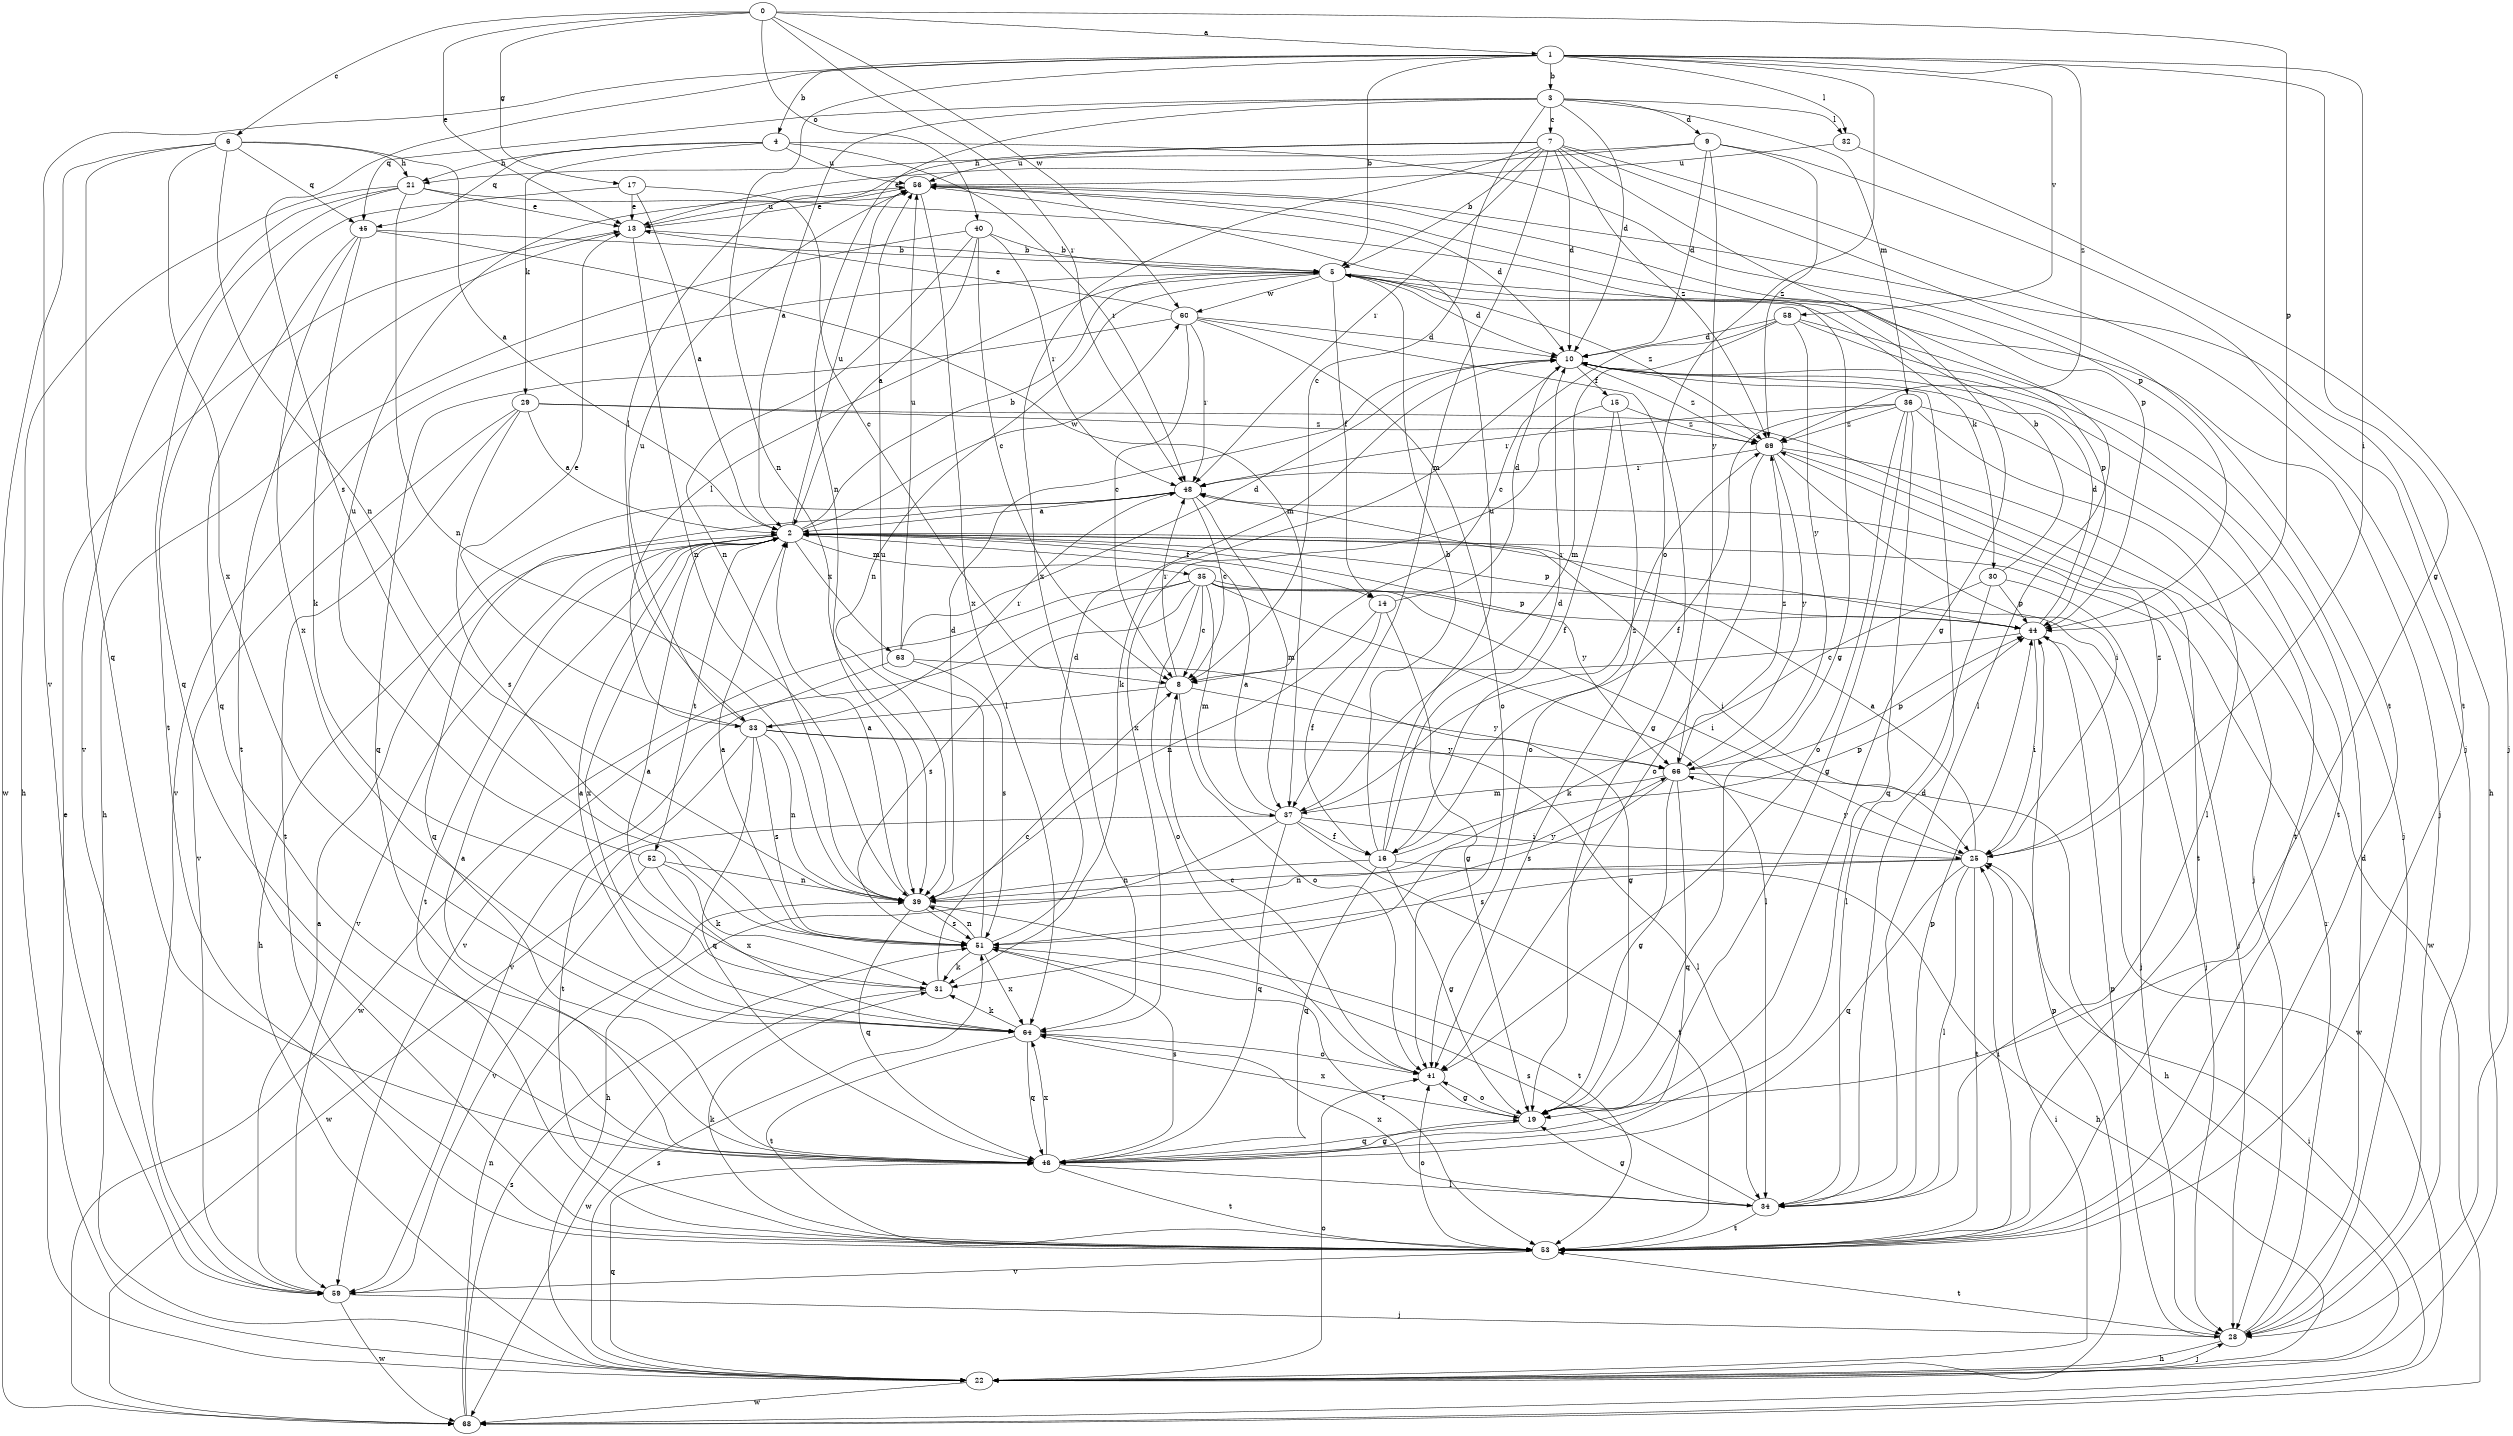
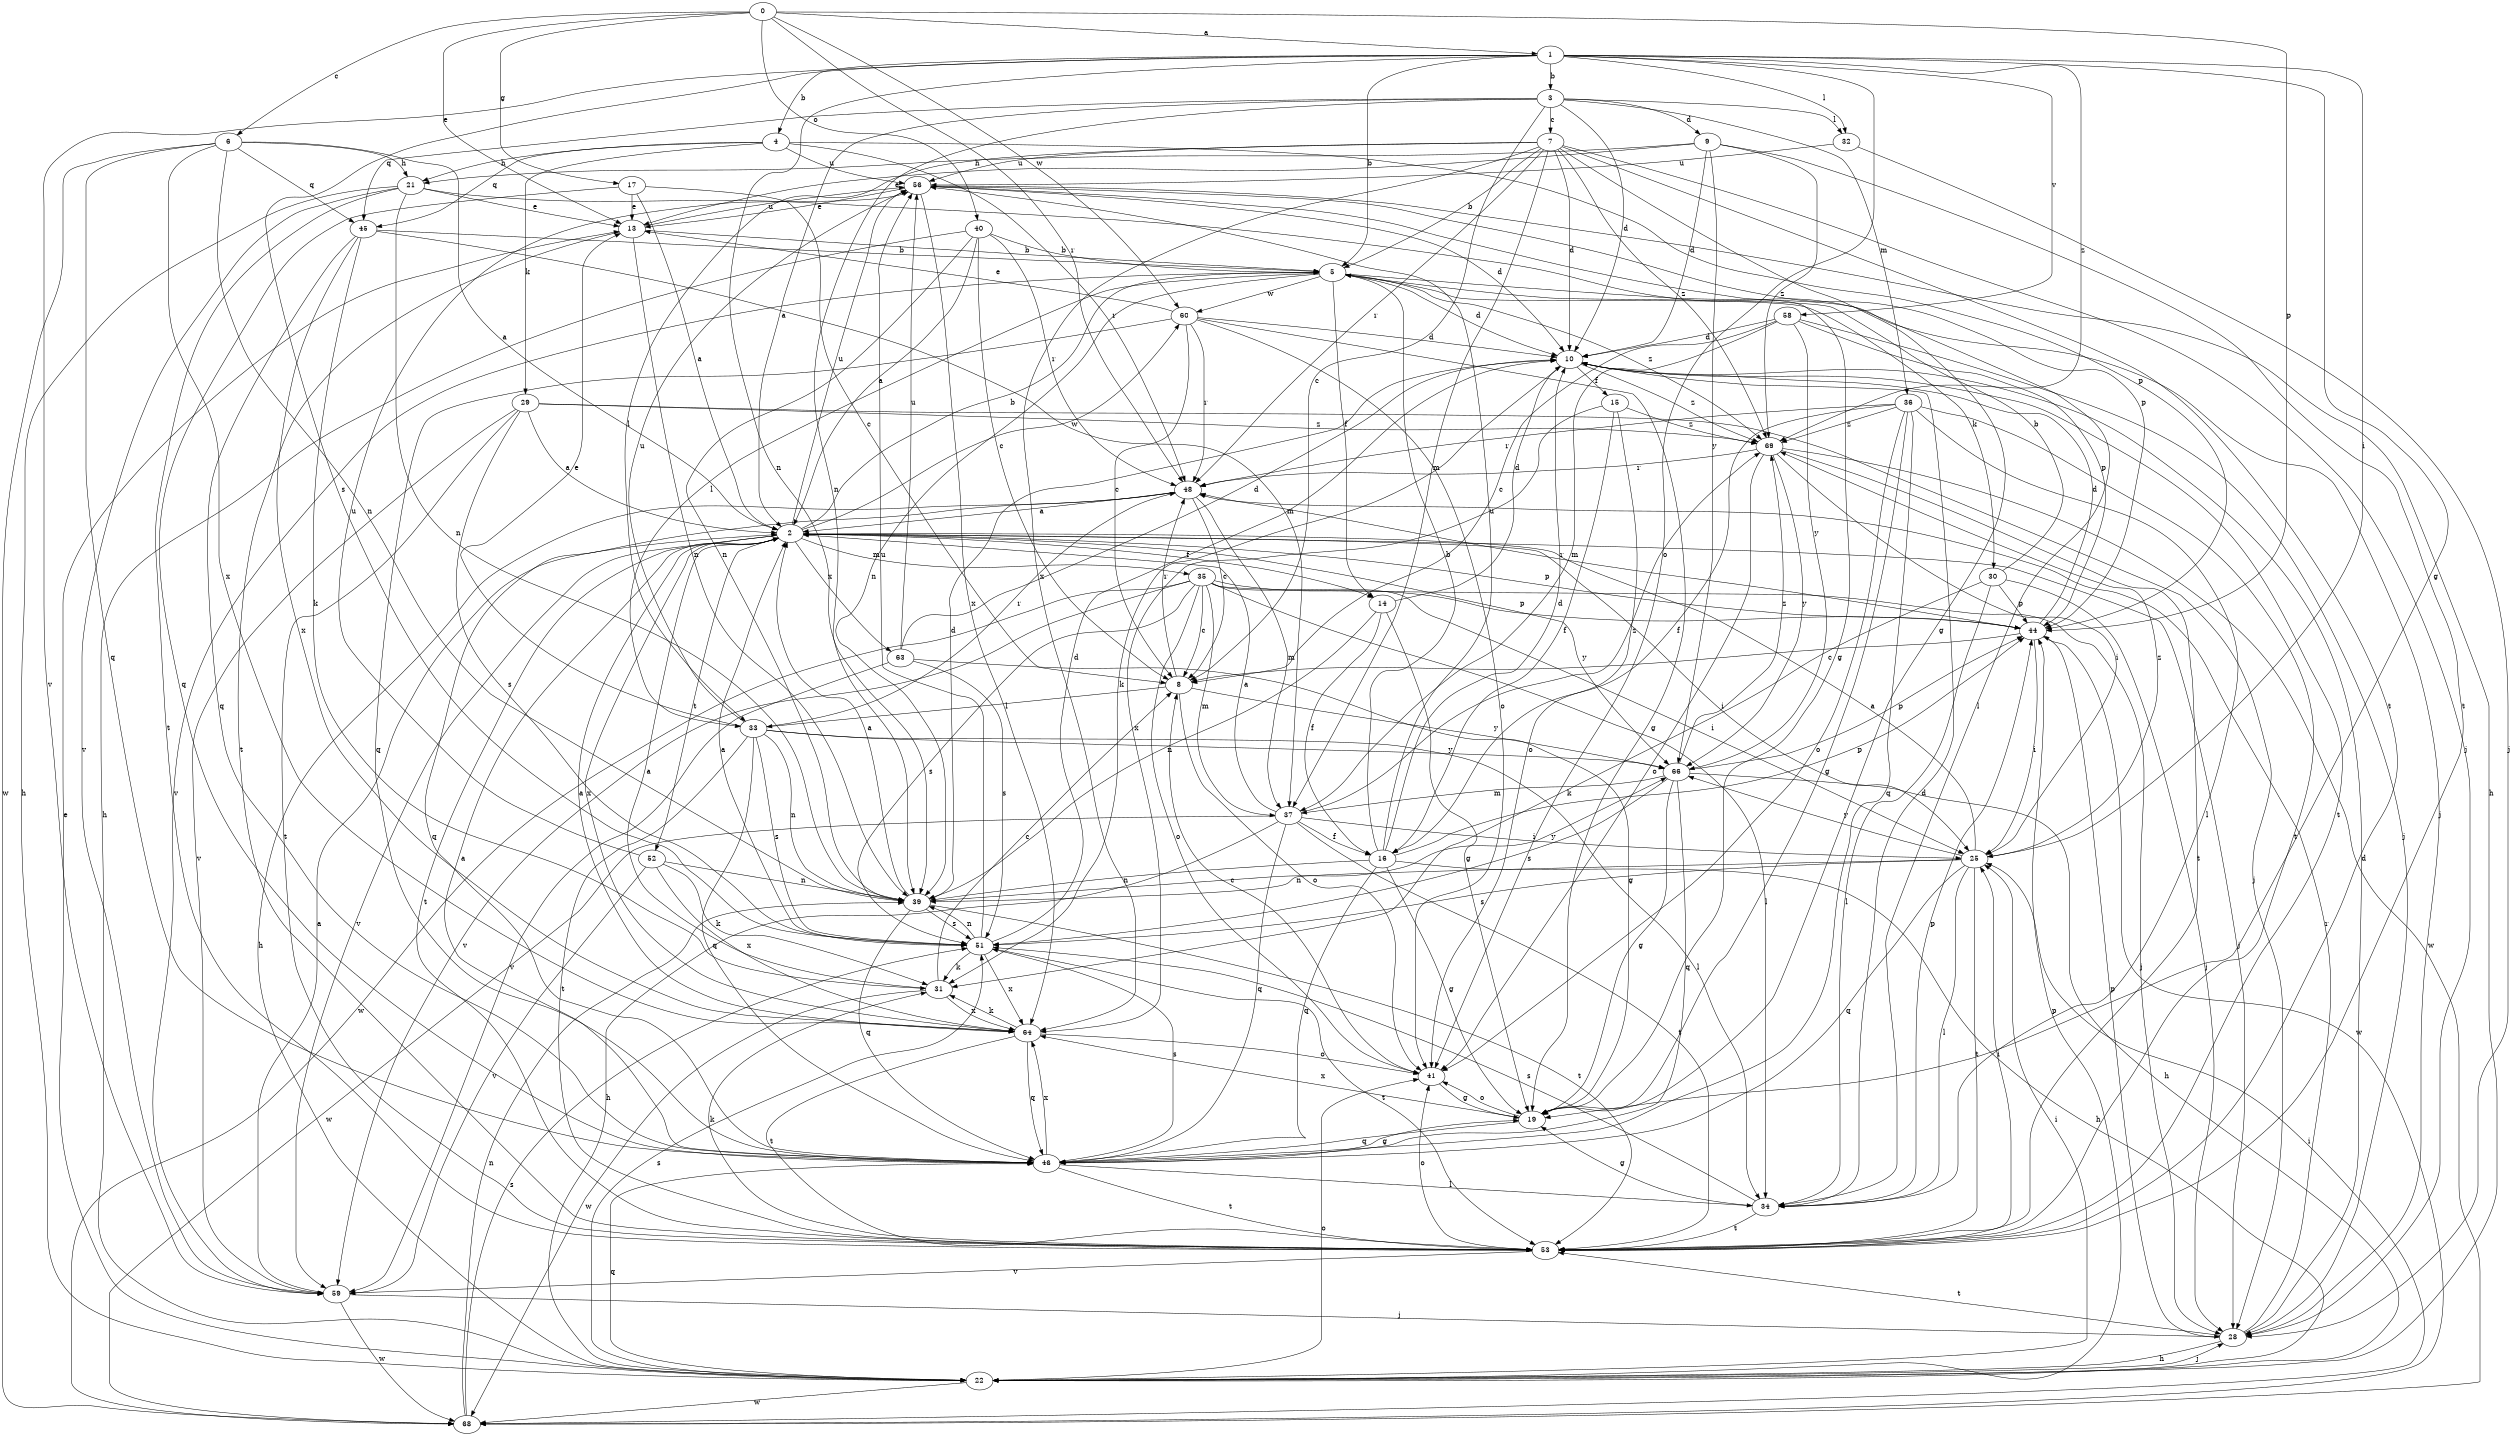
  strict digraph {
    0
    1
    6
    13
    17
    40
    44
    48
    60
    3
    4
    5
    19
    25
    32
    39
    41
    51
    58
    59
    69
    2
    64
    45
    21
    46
    n27 [label=68]
    53
    56
    8
    22
    10
    37
    7
    9
    36
    29
    14
    28
    30
    33
    66
    34
    31
    35
    52
    63
    16
    15
    0 -> 1 [label=a]
    0 -> 6 [label=c]
    0 -> 13 [label=e]
    0 -> 17 [label=g]
    0 -> 40 [label=o]
    0 -> 44 [label=p]
    0 -> 48 [label=r]
    0 -> 60 [label=w]
    1 -> 3 [label=b]
    1 -> 4 [label=b]
    1 -> 5 [label=b]
    1 -> 19 [label=g]
    1 -> 25 [label=i]
    1 -> 32 [label=l]
    1 -> 39 [label=n]
    1 -> 41 [label=o]
    1 -> 51 [label=s]
    1 -> 58 [label=v]
    1 -> 59 [label=v]
    1 -> 69 [label=z]
    6 -> 39 [label=n]
    6 -> 2 [label=a]
    6 -> 64 [label=x]
    6 -> 45 [label=q]
    6 -> 21 [label=h]
    6 -> 46 [label=q]
    6 -> n27 [label=w]
    13 -> 5 [label=b]
    13 -> 39 [label=n]
    13 -> 53 [label=t]
    13 -> 56 [label=u]
    17 -> 13 [label=e]
    17 -> 2 [label=a]
    17 -> 46 [label=q]
    17 -> 8 [label=c]
    40 -> 48 [label=r]
    40 -> 5 [label=b]
    40 -> 39 [label=n]
    40 -> 2 [label=a]
    40 -> 8 [label=c]
    40 -> 22 [label=h]
    44 -> 48 [label=r]
    44 -> 25 [label=i]
    44 -> n27 [label=w]
    44 -> 8 [label=c]
    44 -> 10 [label=d]
    48 -> 2 [label=a]
    48 -> 46 [label=q]
    48 -> 8 [label=c]
    48 -> 22 [label=h]
    48 -> 37 [label=m]
    60 -> 13 [label=e]
    60 -> 48 [label=r]
    60 -> 19 [label=g]
    60 -> 41 [label=o]
    60 -> 46 [label=q]
    60 -> 8 [label=c]
    60 -> 10 [label=d]
    3 -> 32 [label=l]
    3 -> 39 [label=n]
    3 -> 2 [label=a]
    3 -> 45 [label=q]
    3 -> 8 [label=c]
    3 -> 10 [label=d]
    3 -> 7 [label=c]
    3 -> 9 [label=d]
    3 -> 36 [label=m]
    4 -> 44 [label=p]
    4 -> 48 [label=r]
    4 -> 45 [label=q]
    4 -> 21 [label=h]
    4 -> 56 [label=u]
    4 -> 29 [label=k]
    5 -> 60 [label=w]
    5 -> 39 [label=n]
    5 -> 59 [label=v]
    5 -> 69 [label=z]
    5 -> 10 [label=d]
    5 -> 14 [label=f]
    5 -> 28 [label=j]
    5 -> 30 [label=k]
    5 -> 33 [label=l]
    19 -> 41 [label=o]
    19 -> 64 [label=x]
    19 -> 46 [label=q]
    25 -> 39 [label=n]
    25 -> 51 [label=s]
    25 -> 69 [label=z]
    25 -> 2 [label=a]
    25 -> 46 [label=q]
    25 -> 53 [label=t]
    25 -> 66 [label=y]
    25 -> 34 [label=l]
    32 -> 56 [label=u]
    32 -> 28 [label=j]
    39 -> 51 [label=s]
    39 -> 2 [label=a]
    39 -> 46 [label=q]
    39 -> 53 [label=t]
    39 -> 10 [label=d]
    39 -> 66 [label=y]
    41 -> 19 [label=g]
    41 -> 8 [label=c]
    51 -> 39 [label=n]
    51 -> 2 [label=a]
    51 -> 64 [label=x]
    51 -> 53 [label=t]
    51 -> 56 [label=u]
    51 -> 10 [label=d]
    51 -> 31 [label=k]
    58 -> 44 [label=p]
    58 -> 8 [label=c]
    58 -> 10 [label=d]
    58 -> 37 [label=m]
    58 -> 28 [label=j]
    58 -> 66 [label=y]
    59 -> 2 [label=a]
    59 -> n27 [label=w]
    59 -> 28 [label=j]
    69 -> 48 [label=r]
    69 -> 25 [label=i]
    69 -> 41 [label=o]
    69 -> n27 [label=w]
    69 -> 53 [label=t]
    69 -> 66 [label=y]
    2 -> 44 [label=p]
    2 -> 60 [label=w]
    2 -> 5 [label=b]
    2 -> 25 [label=i]
    2 -> 59 [label=v]
    2 -> 64 [label=x]
    2 -> 53 [label=t]
    2 -> 56 [label=u]
    2 -> 14 [label=f]
    2 -> 28 [label=j]
    2 -> 66 [label=y]
    2 -> 35 [label=m]
    2 -> 52 [label=t]
    2 -> 63 [label=x]
    64 -> 41 [label=o]
    64 -> 2 [label=a]
    64 -> 46 [label=q]
    64 -> 53 [label=t]
    64 -> 31 [label=k]
    45 -> 5 [label=b]
    45 -> 64 [label=x]
    45 -> 46 [label=q]
    45 -> 37 [label=m]
    45 -> 31 [label=k]
    21 -> 13 [label=e]
    21 -> 39 [label=n]
    21 -> 59 [label=v]
    21 -> 53 [label=t]
    21 -> 22 [label=h]
    21 -> 34 [label=l]
    46 -> 19 [label=g]
    46 -> 51 [label=s]
    46 -> 2 [label=a]
    46 -> 64 [label=x]
    46 -> 53 [label=t]
    46 -> 34 [label=l]
    n27 -> 25 [label=i]
    n27 -> 39 [label=n]
    n27 -> 51 [label=s]
    53 -> 25 [label=i]
    53 -> 41 [label=o]
    53 -> 59 [label=v]
    53 -> 31 [label=k]
    56 -> 13 [label=e]
    56 -> 44 [label=p]
    56 -> 19 [label=g]
    56 -> 64 [label=x]
    56 -> 22 [label=h]
    56 -> 10 [label=d]
    8 -> 48 [label=r]
    8 -> 41 [label=o]
    8 -> 33 [label=l]
    8 -> 66 [label=y]
    22 -> 13 [label=e]
    22 -> 44 [label=p]
    22 -> 25 [label=i]
    22 -> 41 [label=o]
    22 -> 51 [label=s]
    22 -> 46 [label=q]
    22 -> n27 [label=w]
    22 -> 28 [label=j]
    10 -> 69 [label=z]
    10 -> 53 [label=t]
    10 -> 31 [label=k]
    10 -> 15 [label=f]
    37 -> 25 [label=i]
    37 -> 69 [label=z]
    37 -> 2 [label=a]
    37 -> 46 [label=q]
    37 -> n27 [label=w]
    37 -> 53 [label=t]
    37 -> 22 [label=h]
    37 -> 16 [label=f]
    7 -> 48 [label=r]
    7 -> 5 [label=b]
    7 -> 19 [label=g]
    7 -> 69 [label=z]
    7 -> 64 [label=x]
    7 -> 53 [label=t]
    7 -> 56 [label=u]
    7 -> 10 [label=d]
    7 -> 37 [label=m]
    7 -> 28 [label=j]
    7 -> 33 [label=l]
    9 -> 13 [label=e]
    9 -> 69 [label=z]
    9 -> 21 [label=h]
    9 -> 53 [label=t]
    9 -> 10 [label=d]
    9 -> 66 [label=y]
    36 -> 48 [label=r]
    36 -> 19 [label=g]
    36 -> 41 [label=o]
    36 -> 69 [label=z]
    36 -> 46 [label=q]
    36 -> 53 [label=t]
    36 -> 34 [label=l]
    36 -> 16 [label=f]
    29 -> 51 [label=s]
    29 -> 59 [label=v]
    29 -> 69 [label=z]
    29 -> 2 [label=a]
    29 -> 53 [label=t]
    29 -> 28 [label=j]
    14 -> 19 [label=g]
    14 -> 39 [label=n]
    14 -> 10 [label=d]
    14 -> 16 [label=f]
    28 -> 44 [label=p]
    28 -> 48 [label=r]
    28 -> 53 [label=t]
    28 -> 22 [label=h]
    28 -> 10 [label=d]
    30 -> 44 [label=p]
    30 -> 5 [label=b]
    30 -> 28 [label=j]
    30 -> 34 [label=l]
    30 -> 31 [label=k]
    33 -> 13 [label=e]
    33 -> 48 [label=r]
    33 -> 39 [label=n]
    33 -> 51 [label=s]
    33 -> 46 [label=q]
    33 -> 53 [label=t]
    33 -> 56 [label=u]
    33 -> 66 [label=y]
    33 -> 34 [label=l]
    66 -> 44 [label=p]
    66 -> 19 [label=g]
    66 -> 51 [label=s]
    66 -> 69 [label=z]
    66 -> 46 [label=q]
    66 -> 22 [label=h]
    66 -> 37 [label=m]
    34 -> 44 [label=p]
    34 -> 19 [label=g]
    34 -> 51 [label=s]
    34 -> 53 [label=t]
    34 -> 10 [label=d]
    31 -> 2 [label=a]
-   34 -> 64 [label=x]
+   31 -> 64 [label=x]
    31 -> n27 [label=w]
    31 -> 8 [label=c]
    35 -> 44 [label=p]
    35 -> 25 [label=i]
    35 -> 41 [label=o]
    35 -> 51 [label=s]
    35 -> 59 [label=v]
    35 -> n27 [label=w]
    35 -> 8 [label=c]
    35 -> 37 [label=m]
    35 -> 28 [label=j]
    35 -> 34 [label=l]
    52 -> 39 [label=n]
    52 -> 59 [label=v]
    52 -> 64 [label=x]
    52 -> 56 [label=u]
    52 -> 31 [label=k]
    63 -> 19 [label=g]
    63 -> 51 [label=s]
    63 -> 59 [label=v]
    63 -> 56 [label=u]
    63 -> 10 [label=d]
    16 -> 44 [label=p]
    16 -> 5 [label=b]
    16 -> 19 [label=g]
    16 -> 39 [label=n]
    16 -> 46 [label=q]
    16 -> 56 [label=u]
    16 -> 22 [label=h]
    16 -> 10 [label=d]
    15 -> 41 [label=o]
    15 -> 69 [label=z]
    15 -> 64 [label=x]
    15 -> 16 [label=f]
  }
